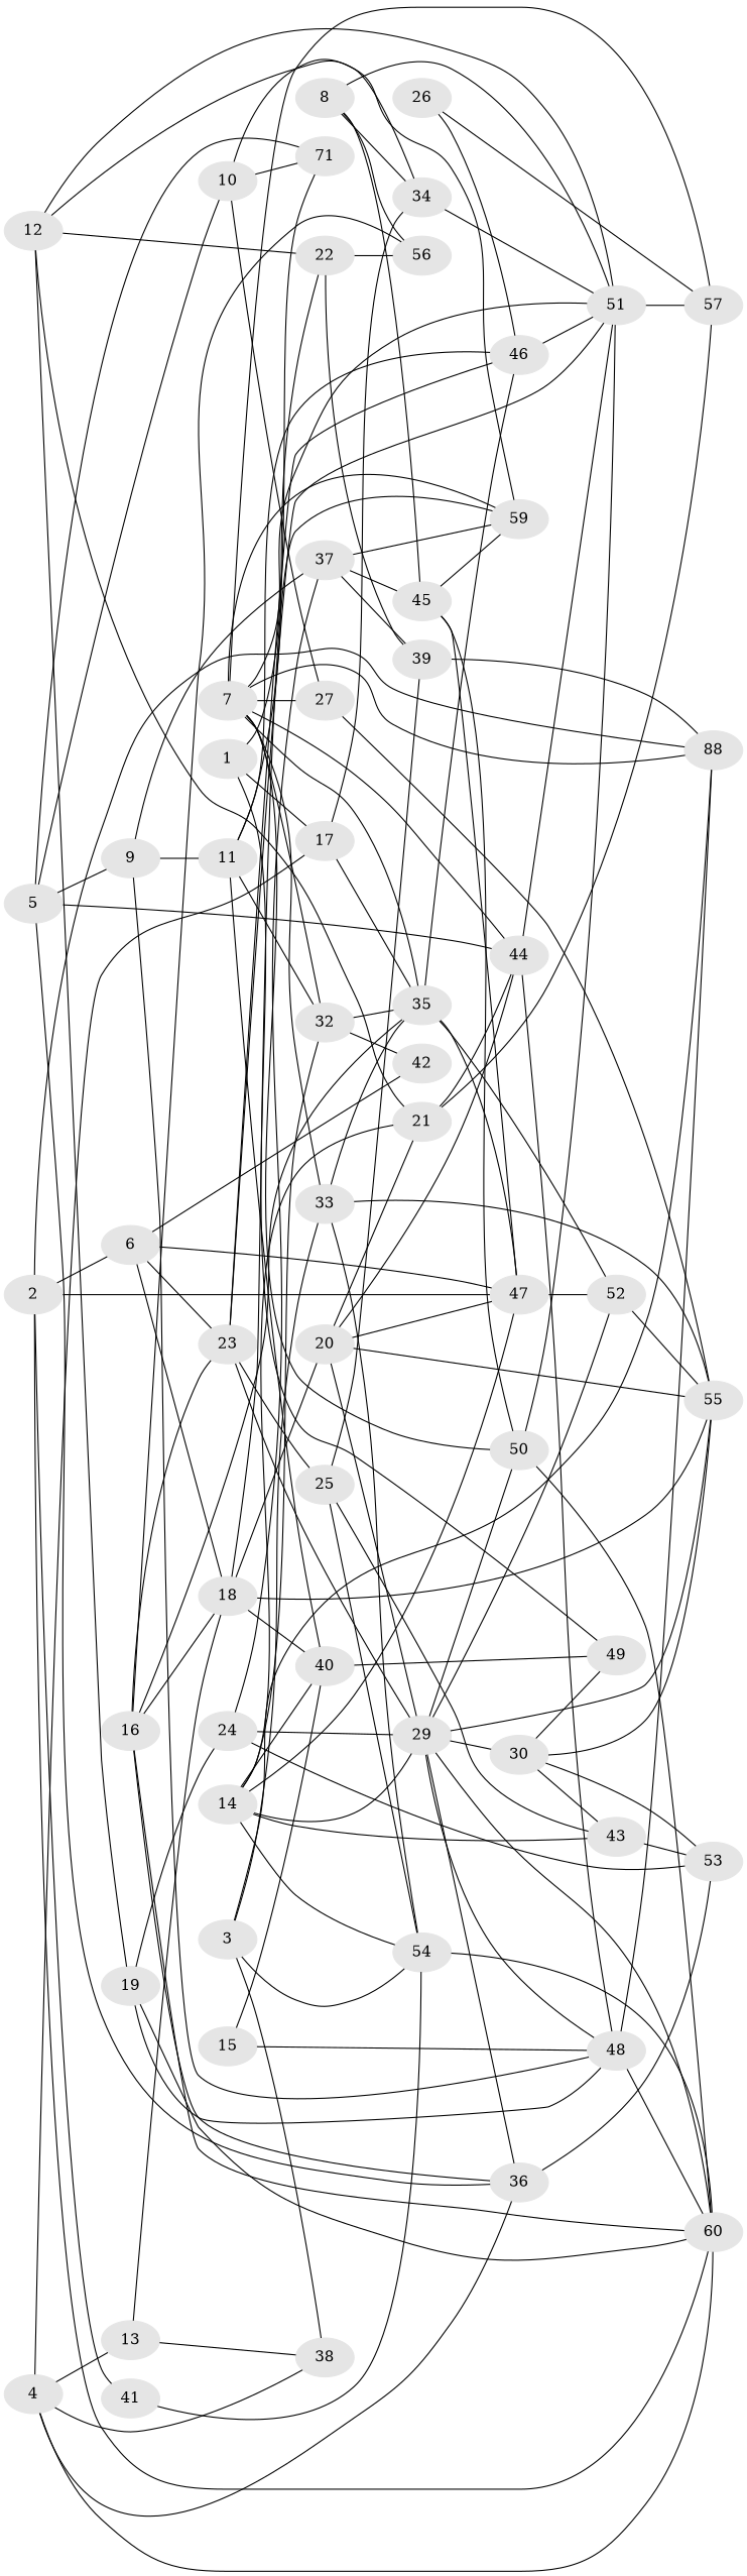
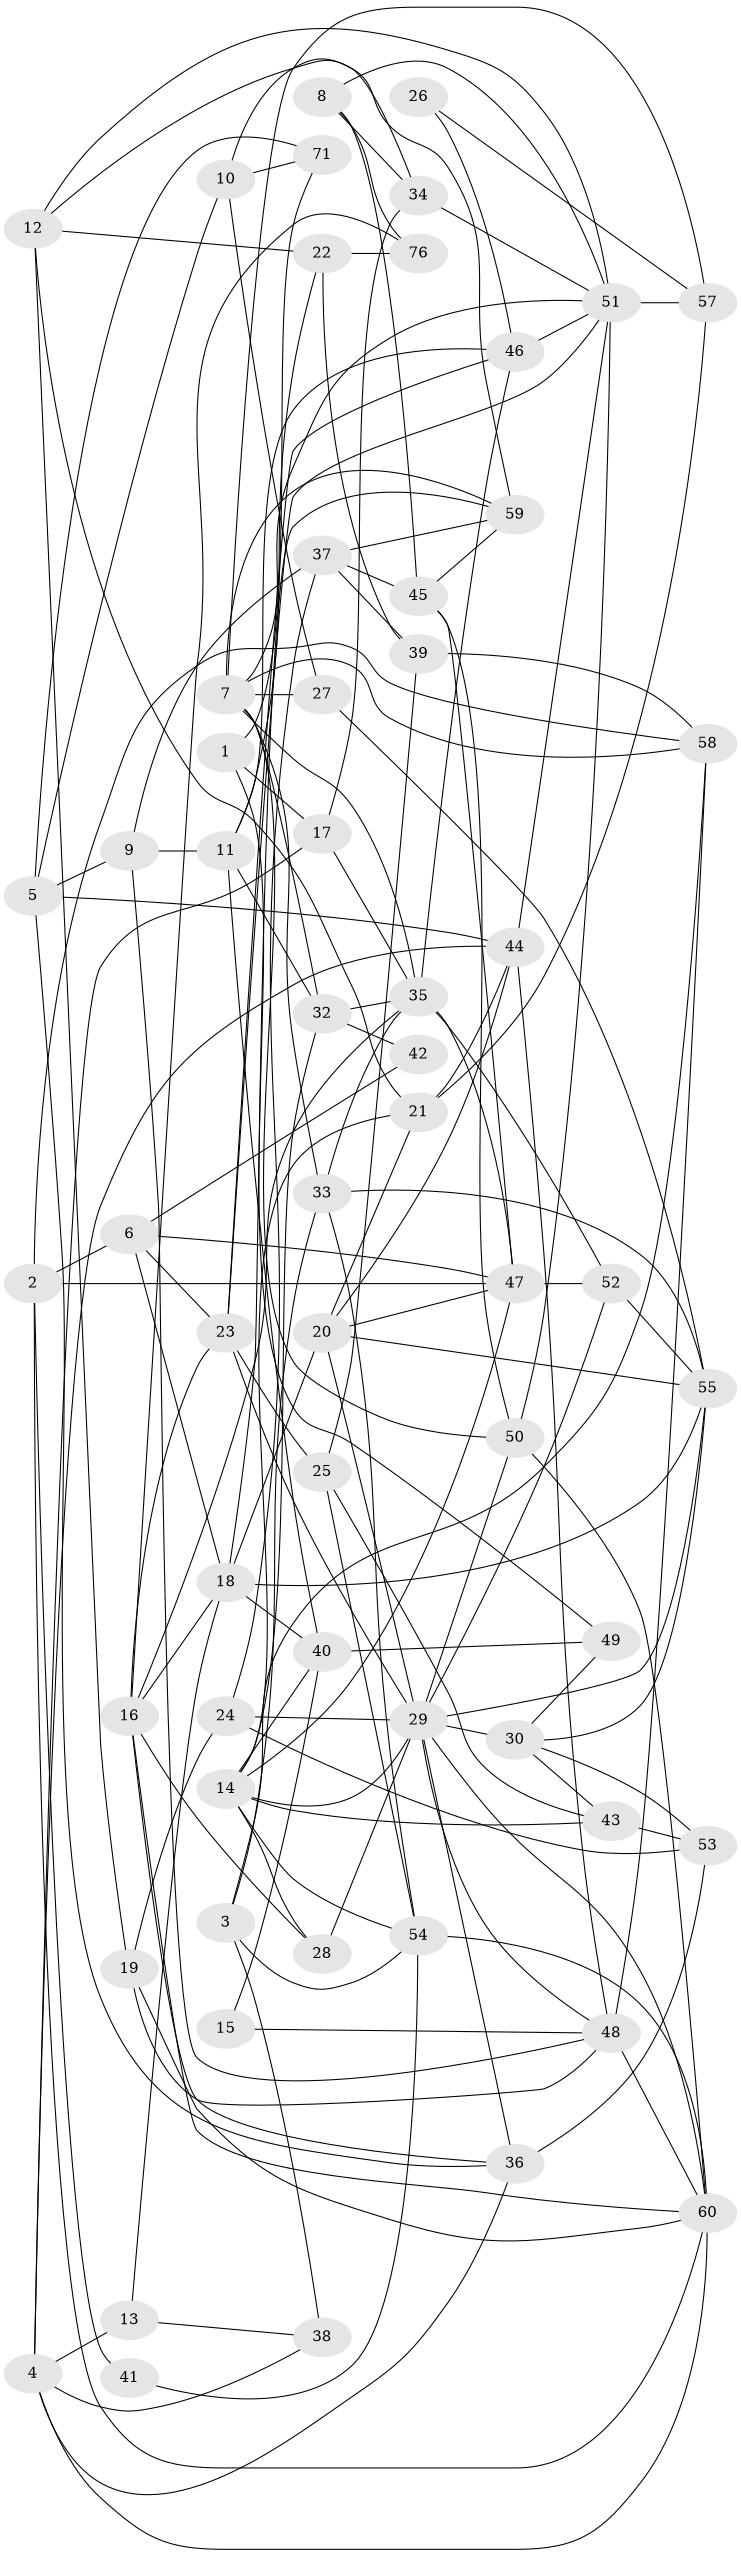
  graph {
    rankdir=LR
    node [color=gray90 style=filled]
    edge [weight=1.0]
    1
    17
    n3 [label=71]
    49
    35
    34
    2
    6
    41
    47
-   58 [label=88]
+   58
    60
    18
    23
    42
    54
    52
    3
    33
    38
    55
    4
    13
    36
    44
    53
    51
    48
    5
    9
    10
    11
    37
    27
    59
    40
    20
    46
    29
    25
    7
    32
    50
    57
    8
    45
-   56
+   56 [label=76]
+   28
    22
    39
    12
    19
    21
    24
    14
    43
    30
    15
    16
    26
    1 -- 17
    1 -- n3
    1 -- 49
    17 -- 35
    17 -- 34
    35 -- 47
    35 -- 52
    35 -- 46
    34 -- 51
    2 -- 6
    2 -- 41
    2 -- 47
    2 -- 58
    2 -- 60
    6 -- 47
    6 -- 18
    6 -- 23
    6 -- 42
    41 -- 54
    47 -- 52 [weight=2.0]
    18 -- 55
    18 -- 59
    18 -- 40 [weight=2.0]
    18 -- 20
    23 -- 51
    23 -- 46
    23 -- 29
    23 -- 25
    54 -- 60
    52 -- 55
    3 -- 58
    3 -- 54
    3 -- 33
    3 -- 38
    33 -- 35
    33 -- 54
    33 -- 55
    4 -- 17
    4 -- 60
    4 -- 38
    4 -- 13
    4 -- 36
-   7 -- 44
+   4 -- 44
    13 -- 18
    13 -- 38
    36 -- 53
    44 -- 51
    44 -- 48
    51 -- 57 [weight=2.0]
    48 -- 58
    48 -- 60
    5 -- n3
    5 -- 36 [weight=2.0]
    5 -- 44
    5 -- 9
    5 -- 10
    9 -- 48
    9 -- 11
    9 -- 37
    10 -- n3
    10 -- 27
    10 -- 59
    11 -- 40
    11 -- 46 [weight=2.0]
    11 -- 32
    11 -- 22
    37 -- 59
    37 -- 45
    37 -- 39
    27 -- 55
    40 -- 49
    20 -- 47
    20 -- 55
    20 -- 44
    20 -- 29
    20 -- 21
    46 -- 51
    29 -- 60
    29 -- 52
    29 -- 55
    29 -- 36
    29 -- 48
    29 -- 50
    29 -- 30
    25 -- 54
    25 -- 39
    25 -- 43
    7 -- 35
    7 -- 58
    7 -- 33
    7 -- 51
    7 -- 27
    7 -- 59
    7 -- 32
    7 -- 50
    7 -- 57
    32 -- 35
    32 -- 42
    50 -- 60
    50 -- 51
    8 -- 34
    8 -- 51
    8 -- 45
    8 -- 56
    45 -- 47
    45 -- 59
    45 -- 50
+   28 -- 29
    22 -- 56
    22 -- 39
    39 -- 58
    12 -- 34
    12 -- 51
    12 -- 22
    12 -- 19
    12 -- 21
    19 -- 60
    19 -- 48
    19 -- 24
    21 -- 44
    21 -- 57
    24 -- 53
    24 -- 37
    24 -- 29
    14 -- 47
    14 -- 54
    14 -- 40
    14 -- 29
    14 -- 32
+   14 -- 28
    14 -- 21
    14 -- 43
    43 -- 53
    30 -- 49
    30 -- 55
    30 -- 53
    30 -- 43
    15 -- 48
    15 -- 40
    16 -- 35
    16 -- 60 [weight=2.0]
    16 -- 18
    16 -- 23
    16 -- 36
    16 -- 56
+   16 -- 28
    26 -- 46
    26 -- 57
  }
